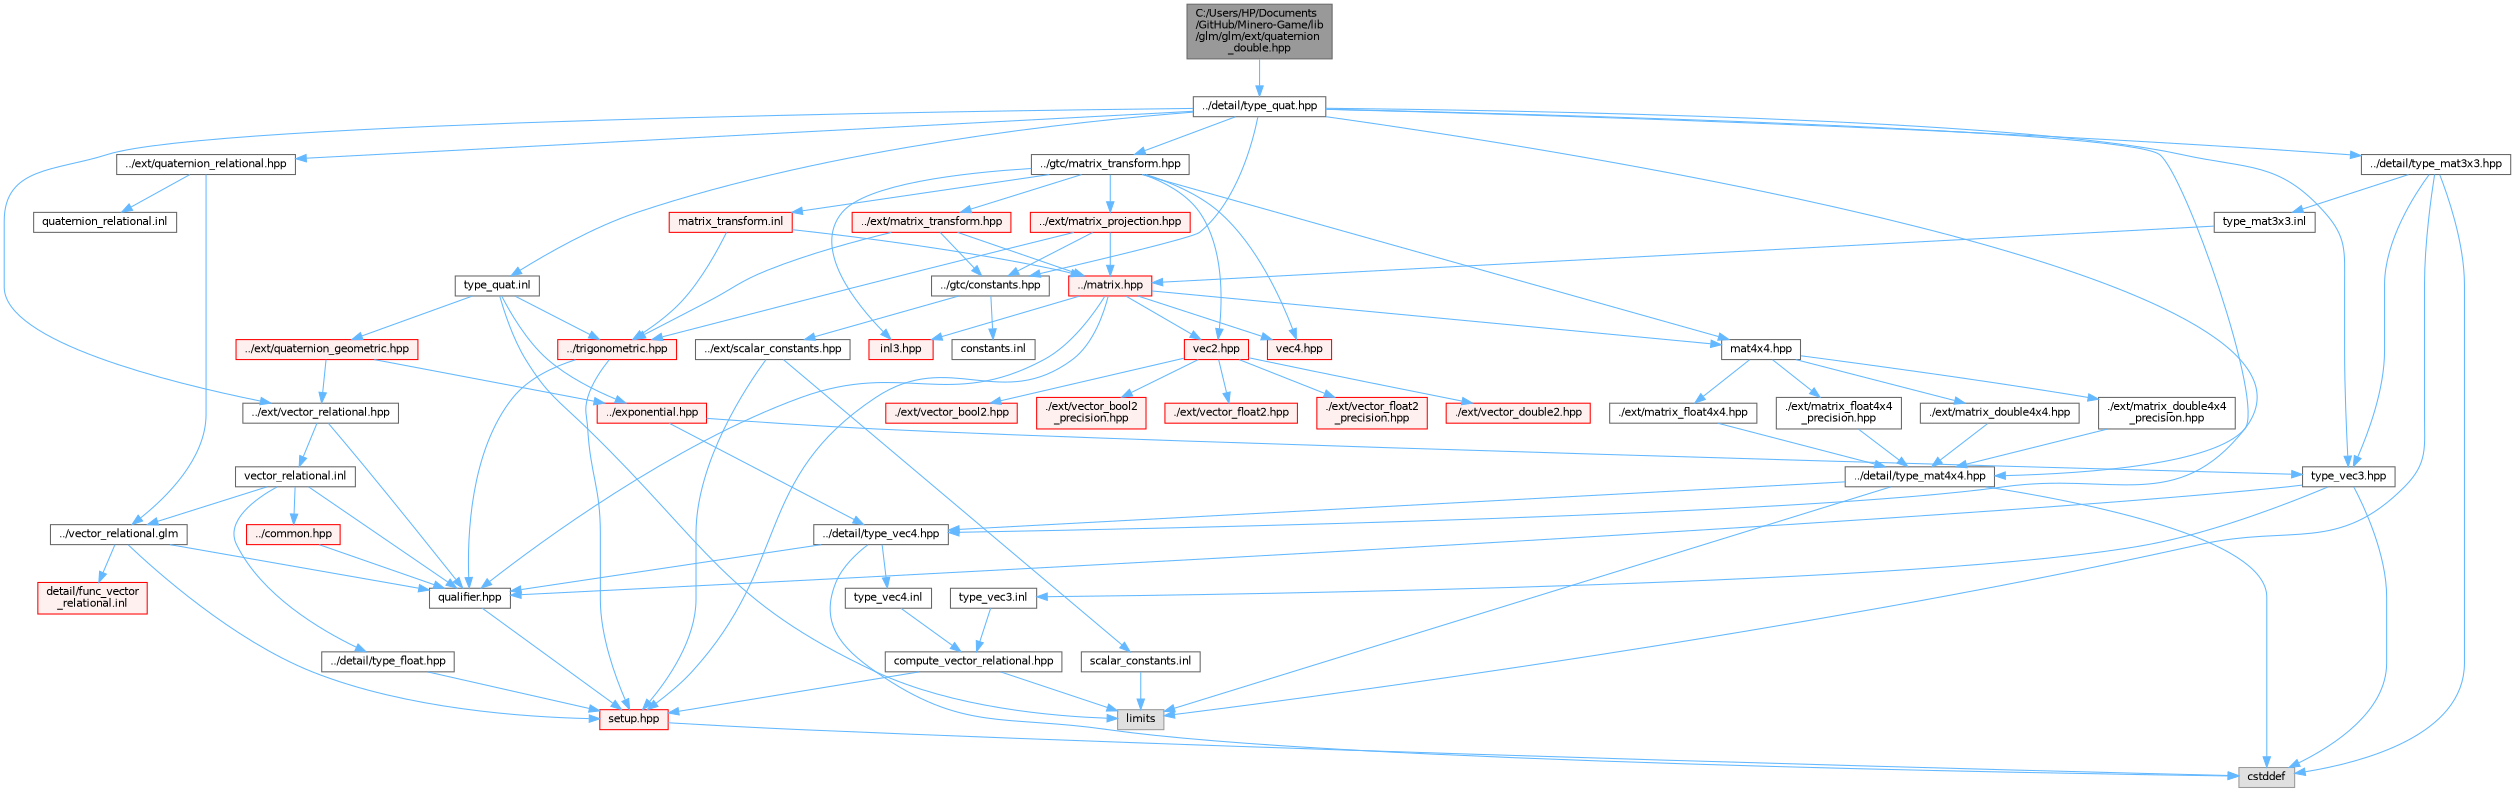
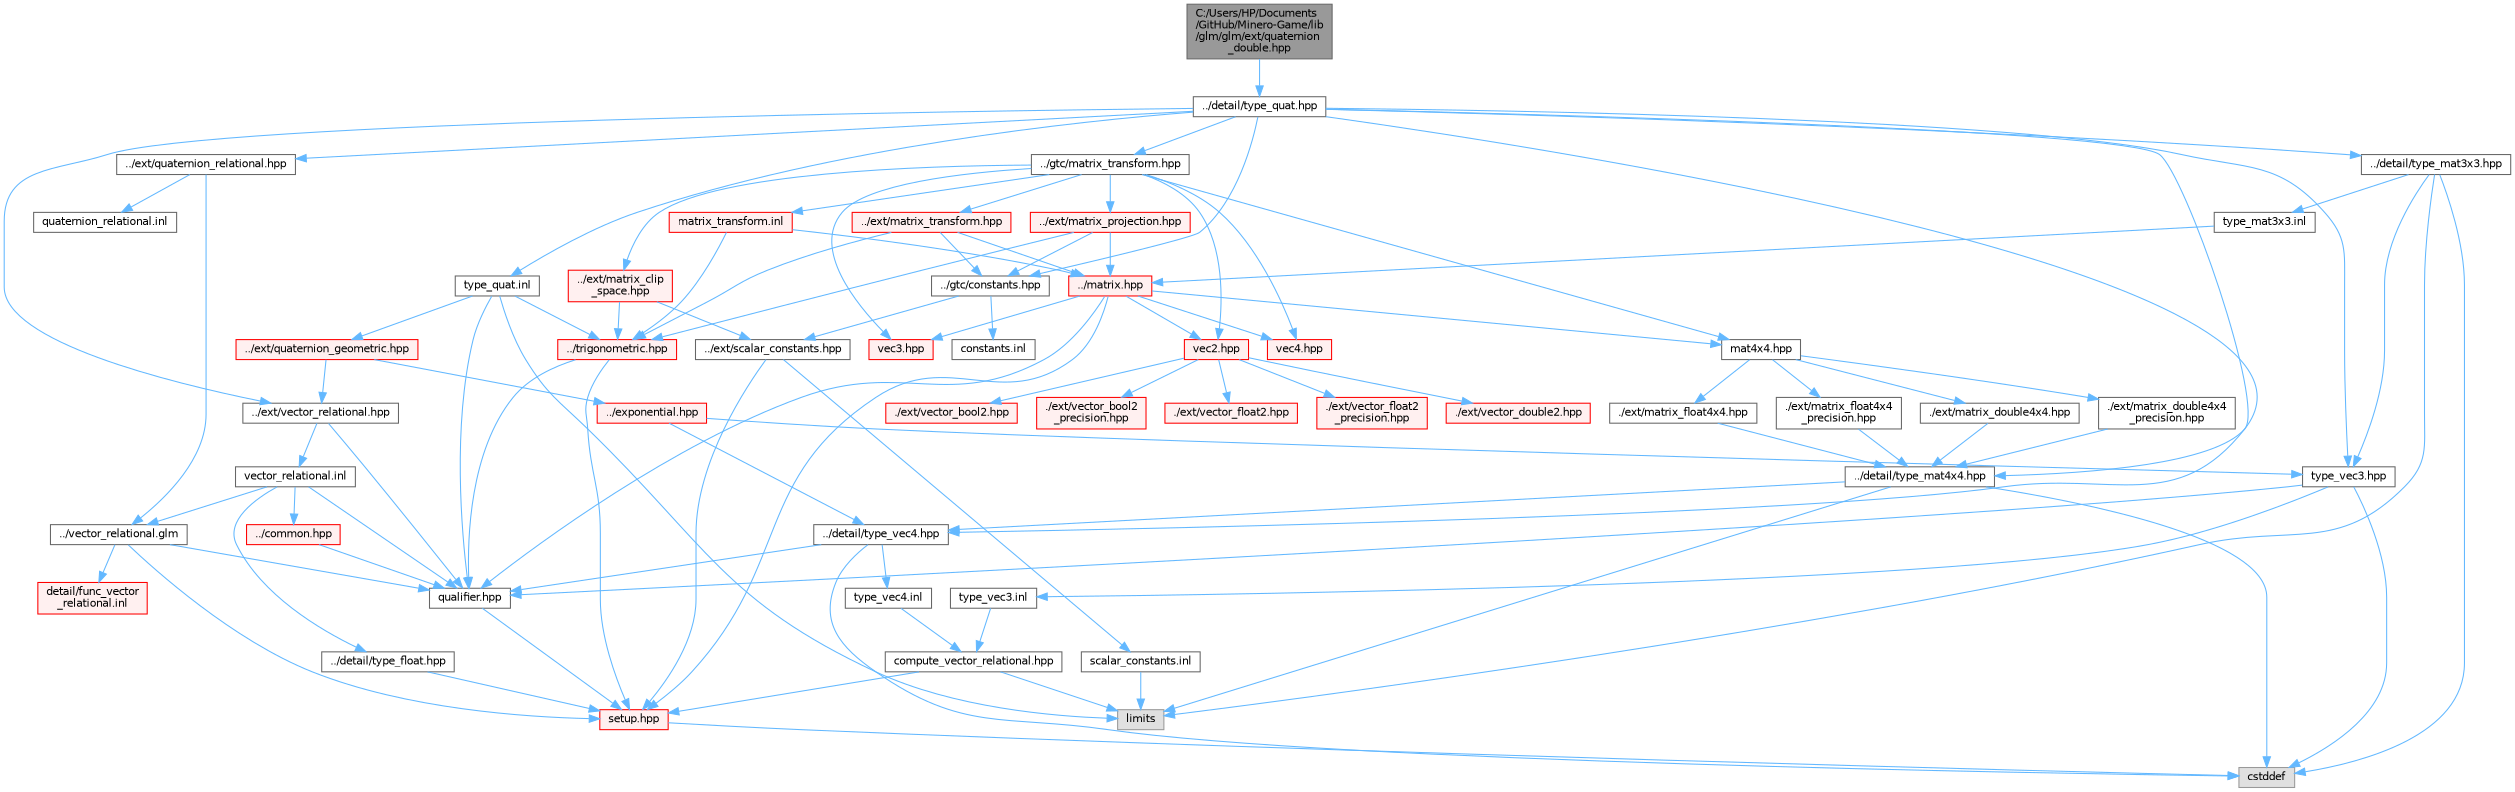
  digraph {
    node [color=grey40 fillcolor=white fontname=Helvetica fontsize=10 shape=box style=filled]
    edge [color=steelblue1 fontname=Helvetica fontsize=10 labelfontname=Helvetica labelfontsize=10 style=solid]
    n1 [color=gray40 fillcolor=grey60 fontcolor=black height=0.2 label="C:/Users/HP/Documents\l/GitHub/Minero-Game/lib\l/glm/glm/ext/quaternion\l_double.hpp" width=0.4]
    n2 [height=0.2 label="../detail/type_quat.hpp" width=0.4]
    n3 [height=0.2 label="../detail/type_mat3x3.hpp" width=0.4]
    n4 [height=0.2 label="type_vec3.hpp" width=0.4]
    n5 [height=0.2 label="../detail/type_mat4x4.hpp" width=0.4]
    n6 [height=0.2 label="../detail/type_vec4.hpp" width=0.4]
    n7 [height=0.2 label="../ext/vector_relational.hpp" width=0.4]
    n8 [height=0.2 label="../ext/quaternion_relational.hpp" width=0.4]
    n9 [height=0.2 label="../gtc/constants.hpp" width=0.4]
    n10 [height=0.2 label="../gtc/matrix_transform.hpp" width=0.4]
    n11 [height=0.2 label="type_quat.inl" width=0.4]
    n12 [color=grey60 fillcolor="#E0E0E0" height=0.2 label=cstddef width=0.4]
    n13 [color=grey60 fillcolor="#E0E0E0" height=0.2 label=limits width=0.4]
    n14 [height=0.2 label="type_mat3x3.inl" width=0.4]
    n15 [height=0.2 label="qualifier.hpp" width=0.4]
    n16 [height=0.2 label="type_vec3.inl" width=0.4]
    n17 [height=0.2 label="type_vec4.inl" width=0.4]
    n18 [height=0.2 label="vector_relational.inl" width=0.4]
    n19 [height=0.2 label="../vector_relational.glm" width=0.4]
    n20 [height=0.2 label="quaternion_relational.inl" width=0.4]
    n21 [height=0.2 label="../ext/scalar_constants.hpp" width=0.4]
    n22 [height=0.2 label="constants.inl" width=0.4]
    n23 [color=red fillcolor="#FFF0F0" height=0.2 label="vec2.hpp" width=0.4]
-   n24 [color=red fillcolor="#FFF0F0" height=0.2 label="inl3.hpp" width=0.4]
+   n24 [color=red fillcolor="#FFF0F0" height=0.2 label="vec3.hpp" width=0.4]
    n25 [color=red fillcolor="#FFF0F0" height=0.2 label="vec4.hpp" width=0.4]
    n26 [height=0.2 label="mat4x4.hpp" width=0.4]
    n27 [color=red fillcolor="#FFF0F0" height=0.2 label="../ext/matrix_projection.hpp" width=0.4]
+   n28 [color=red fillcolor="#FFF0F0" height=0.2 label="../ext/matrix_clip\l_space.hpp" width=0.4]
    n29 [color=red fillcolor="#FFF0F0" height=0.2 label="../ext/matrix_transform.hpp" width=0.4]
    n30 [color=red fillcolor="#FFF0F0" height=0.2 label="matrix_transform.inl" width=0.4]
    n31 [color=red fillcolor="#FFF0F0" height=0.2 label="../trigonometric.hpp" width=0.4]
    n32 [color=red fillcolor="#FFF0F0" height=0.2 label="../exponential.hpp" width=0.4]
    n33 [color=red fillcolor="#FFF0F0" height=0.2 label="../ext/quaternion_geometric.hpp" width=0.4]
    n34 [color=red fillcolor="#FFF0F0" height=0.2 label="../matrix.hpp" width=0.4]
    n35 [color=red fillcolor="#FFF0F0" height=0.2 label="setup.hpp" width=0.4]
    n36 [height=0.2 label="compute_vector_relational.hpp" width=0.4]
    n37 [color=red fillcolor="#FFF0F0" height=0.2 label="./ext/vector_bool2.hpp" width=0.4]
    n38 [color=red fillcolor="#FFF0F0" height=0.2 label="./ext/vector_bool2\l_precision.hpp" width=0.4]
    n39 [color=red fillcolor="#FFF0F0" height=0.2 label="./ext/vector_float2.hpp" width=0.4]
    n40 [color=red fillcolor="#FFF0F0" height=0.2 label="./ext/vector_float2\l_precision.hpp" width=0.4]
    n41 [color=red fillcolor="#FFF0F0" height=0.2 label="./ext/vector_double2.hpp" width=0.4]
    n42 [height=0.2 label="./ext/matrix_double4x4.hpp" width=0.4]
    n43 [height=0.2 label="./ext/matrix_double4x4\l_precision.hpp" width=0.4]
    n44 [height=0.2 label="./ext/matrix_float4x4.hpp" width=0.4]
    n45 [height=0.2 label="./ext/matrix_float4x4\l_precision.hpp" width=0.4]
    n46 [color=red fillcolor="#FFF0F0" height=0.2 label="../common.hpp" width=0.4]
    n47 [height=0.2 label="../detail/type_float.hpp" width=0.4]
    n48 [color=red fillcolor="#FFF0F0" height=0.2 label="detail/func_vector\l_relational.inl" width=0.4]
    n49 [height=0.2 label="scalar_constants.inl" width=0.4]
    n1 -> n2
    n2 -> n3
    n2 -> n4
    n2 -> n5
    n2 -> n6
    n2 -> n7
    n2 -> n8
    n2 -> n9
    n2 -> n10
    n2 -> n11
    n3 -> n4
    n3 -> n12
    n3 -> n13
    n3 -> n14
    n4 -> n12
    n4 -> n15
    n4 -> n16
    n5 -> n6
    n5 -> n12
    n5 -> n13
    n6 -> n12
    n6 -> n15
    n6 -> n17
    n7 -> n15
    n7 -> n18
    n8 -> n19
    n8 -> n20
    n9 -> n21
    n9 -> n22
    n10 -> n23
    n10 -> n24
    n10 -> n25
    n10 -> n26
    n10 -> n27
+   n10 -> n28
    n10 -> n29
    n10 -> n30
    n11 -> n13
    n11 -> n31
-   n11 -> n32
+   n11 -> n15
    n11 -> n33
    n14 -> n34
    n15 -> n35
    n16 -> n36
    n17 -> n36
    n18 -> n15
    n18 -> n19
    n18 -> n46
    n18 -> n47
    n19 -> n15
    n19 -> n35
    n19 -> n48
    n21 -> n35
    n21 -> n49
    n23 -> n37
    n23 -> n38
    n23 -> n39
    n23 -> n40
    n23 -> n41
    n26 -> n42
    n26 -> n43
    n26 -> n44
    n26 -> n45
    n27 -> n9
    n27 -> n31
    n27 -> n34
+   n28 -> n21
+   n28 -> n31
    n29 -> n9
    n29 -> n31
    n29 -> n34
    n30 -> n31
    n30 -> n34
    n31 -> n15
    n31 -> n35
    n32 -> n4
    n32 -> n6
    n33 -> n7
    n33 -> n32
    n34 -> n15
    n34 -> n23
    n34 -> n24
    n34 -> n25
    n34 -> n26
    n34 -> n35
    n35 -> n12
    n36 -> n13
    n36 -> n35
    n42 -> n5
    n43 -> n5
    n44 -> n5
    n45 -> n5
    n46 -> n15
    n47 -> n35
    n49 -> n13
  }
